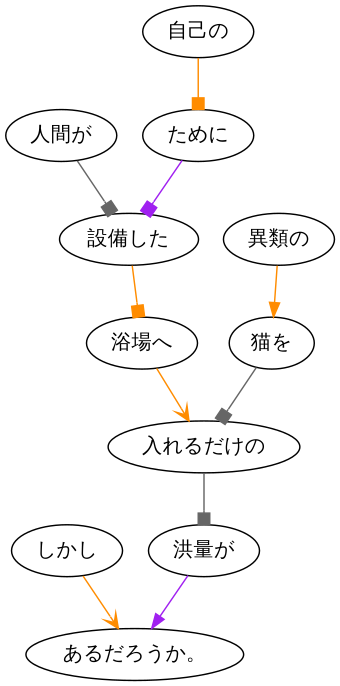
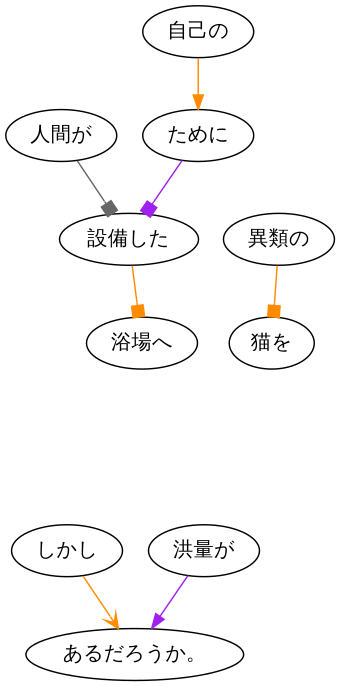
  digraph {
    edge [arrowhead=box color=darkorange]
    n1 [label="しかし"]
    n2 [label="あるだろうか。"]
    n3 [label="人間が"]
    n4 [label="設備した"]
    n5 [label="浴場へ"]
    n6 [label="自己の"]
    n7 [label="ために"]
-   n8 [label="入れるだけの"]
    n9 [label="洪量が"]
    n10 [label="異類の"]
    n11 [label="猫を"]
    n1 -> n2 [arrowhead=vee]
    n3 -> n4 [color=gray40]
    n4 -> n5
-   n5 -> n8 [arrowhead=vee]
-   n6 -> n7
+   n6 -> n7 [arrowhead=normal]
    n7 -> n4 [color=purple]
-   n8 -> n9 [color=gray40]
    n9 -> n2 [arrowhead=normal color=purple]
-   n10 -> n11 [arrowhead=normal]
-   n11 -> n8 [color=gray40]
+   n10 -> n11
  }
